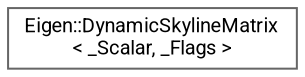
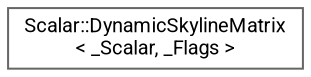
  digraph {
    rankdir=TB
    fontname=Roboto
-   n1 [color=grey40 fillcolor=white fontname=Roboto fontsize=10 height=0.2 label="Eigen::DynamicSkylineMatrix\l\< _Scalar, _Flags \>" shape=box style=filled width=0.4]
+   n1 [color=grey40 fillcolor=white fontname=Roboto fontsize=10 height=0.2 label="Scalar::DynamicSkylineMatrix\l\< _Scalar, _Flags \>" shape=box style=filled width=0.4]
  }
